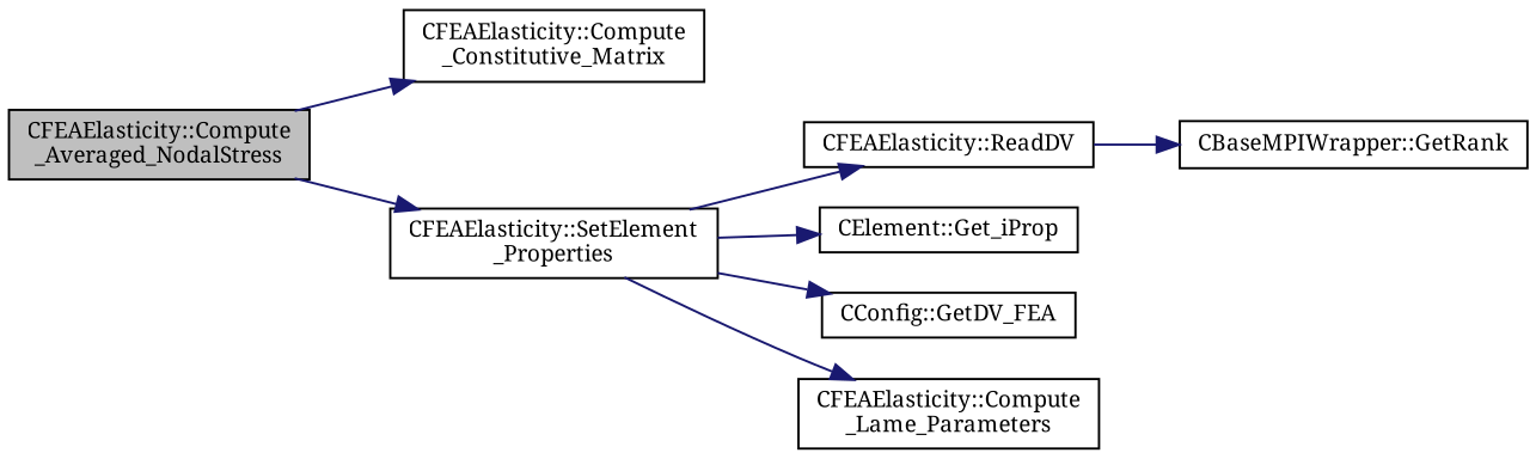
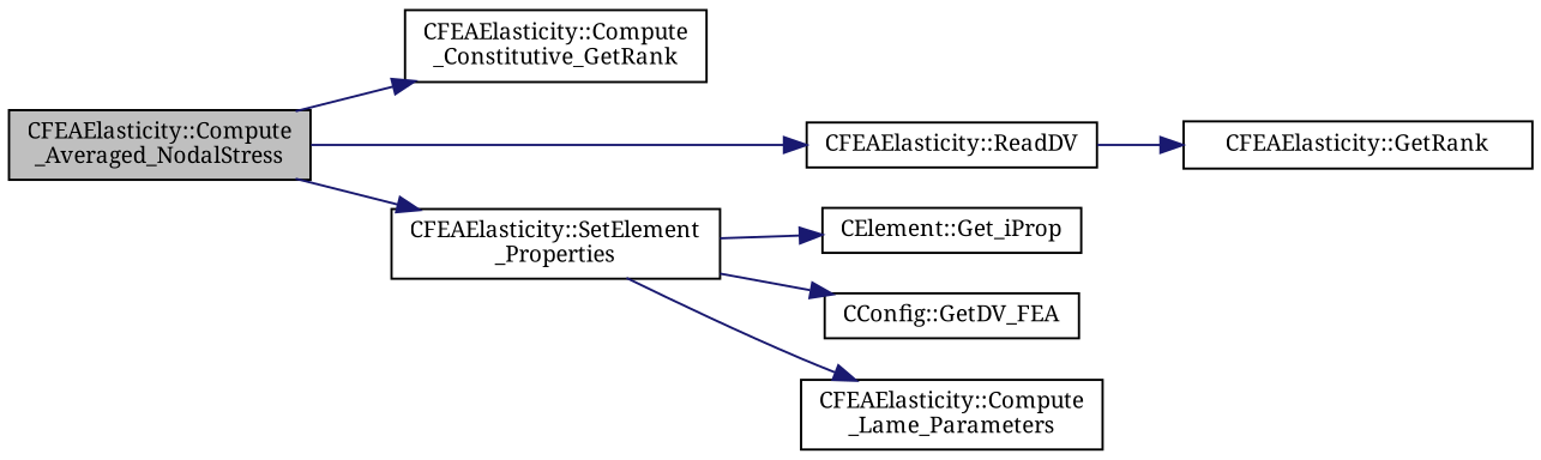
  digraph {
    fontname="Noto Serif"
    rankdir=LR
    node [color=black fillcolor=white fontname="Noto Serif" fontsize=10 shape=record style=filled]
    edge [color=midnightblue fontname="Noto Serif" fontsize=10 labelfontname=Helvetica labelfontsize=10 style=solid]
    n1 [fillcolor=grey75 fontcolor=black height=0.2 label="CFEAElasticity::Compute\l_Averaged_NodalStress" width=0.4]
-   n2 [height=0.2 label="CFEAElasticity::Compute\l_Constitutive_Matrix" width=0.4]
+   n2 [height=0.2 label="CFEAElasticity::Compute\l_Constitutive_GetRank" width=0.4]
    n3 [height=0.2 label="CFEAElasticity::SetElement\l_Properties" width=0.4]
    n4 [height=0.2 label="CFEAElasticity::ReadDV" width=0.4]
    n5 [height=0.2 label="CElement::Get_iProp" width=0.4]
    n6 [height=0.2 label="CConfig::GetDV_FEA" width=0.4]
    n7 [height=0.2 label="CFEAElasticity::Compute\l_Lame_Parameters" width=0.4]
-   n8 [height=0.2 label="CBaseMPIWrapper::GetRank" width=0.4]
+   n8 [height=0.2 label="CFEAElasticity::GetRank" width=0.4]
    n1 -> n2
    n1 -> n3
-   n3 -> n4
+   n1 -> n4
    n3 -> n5
    n3 -> n6
    n3 -> n7
    n4 -> n8
  }
